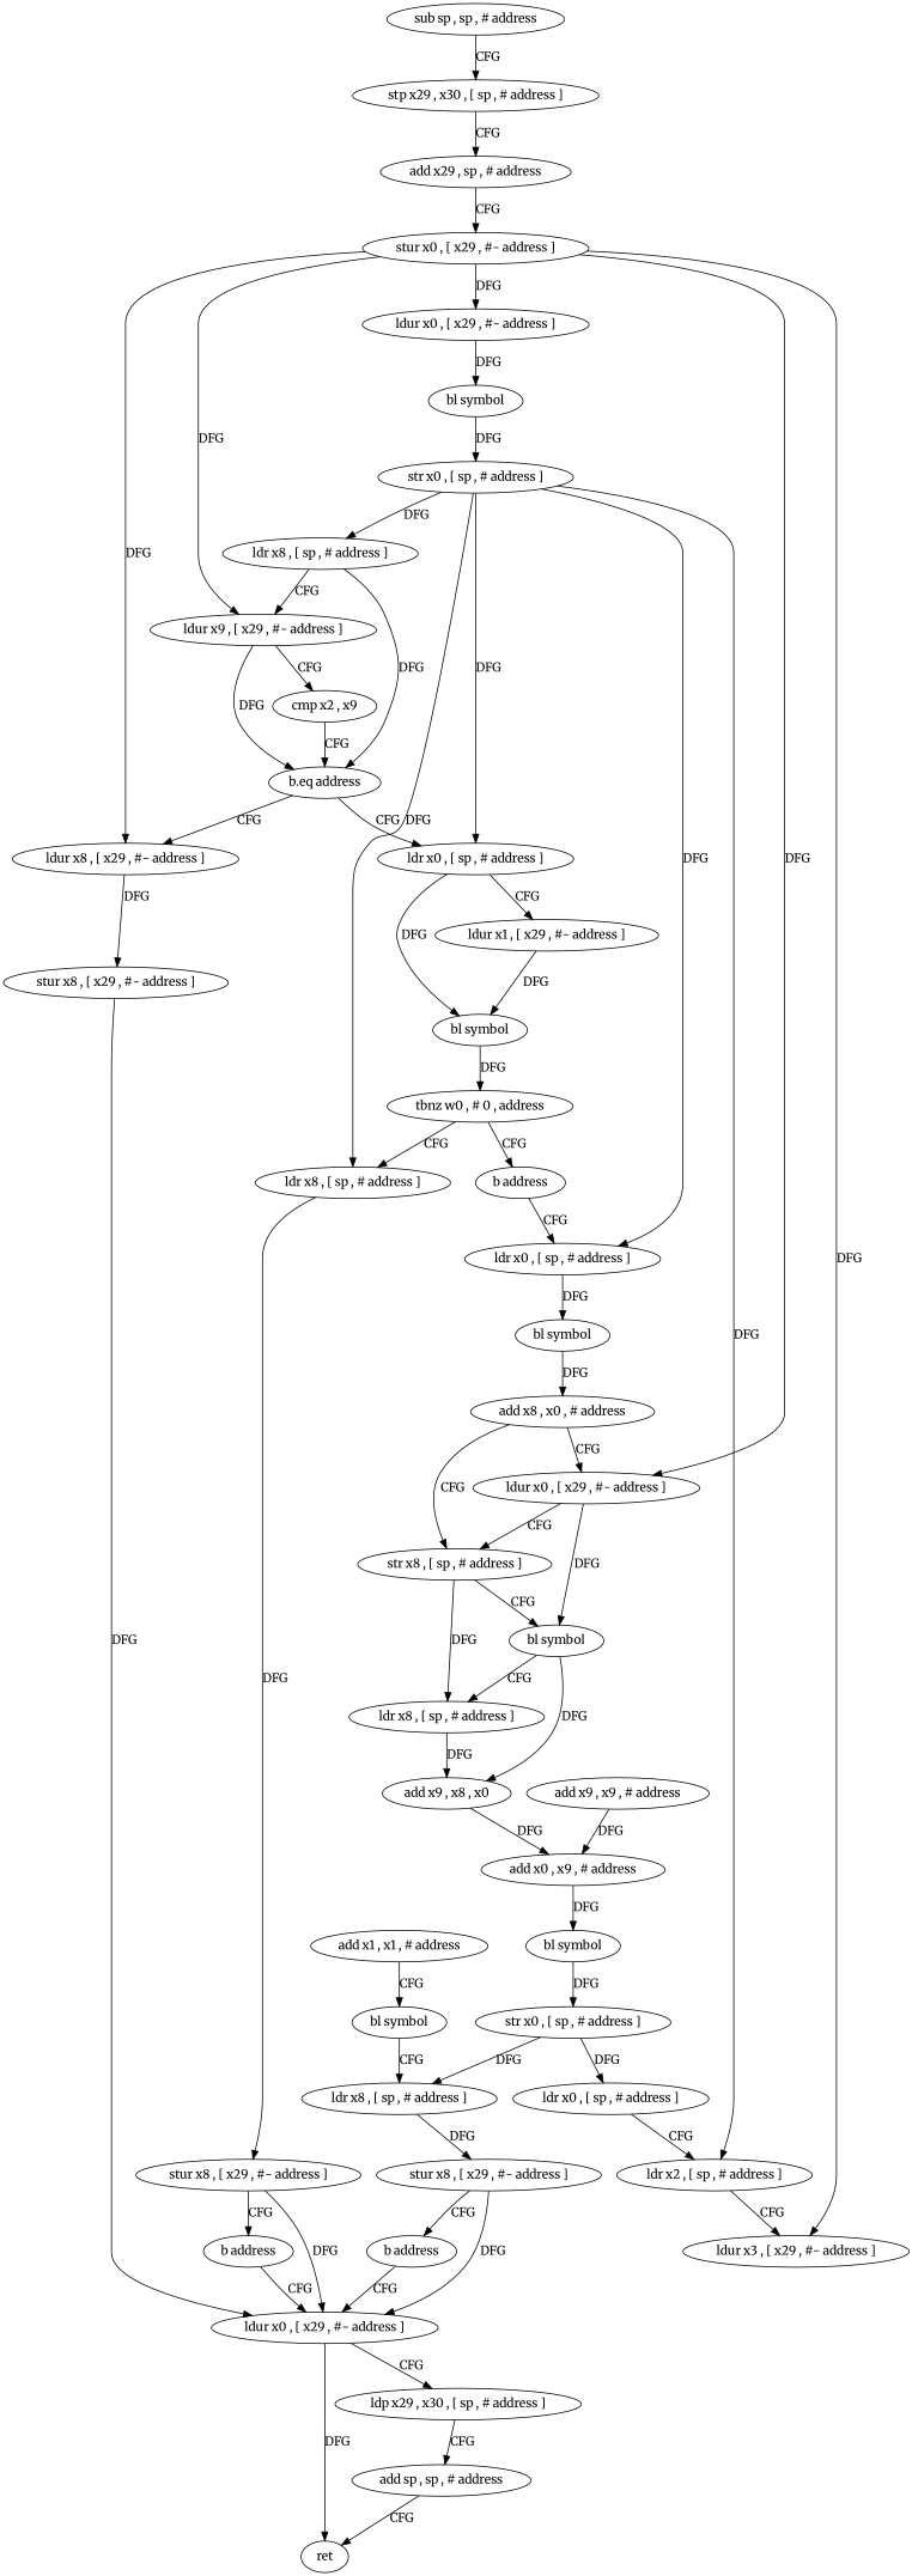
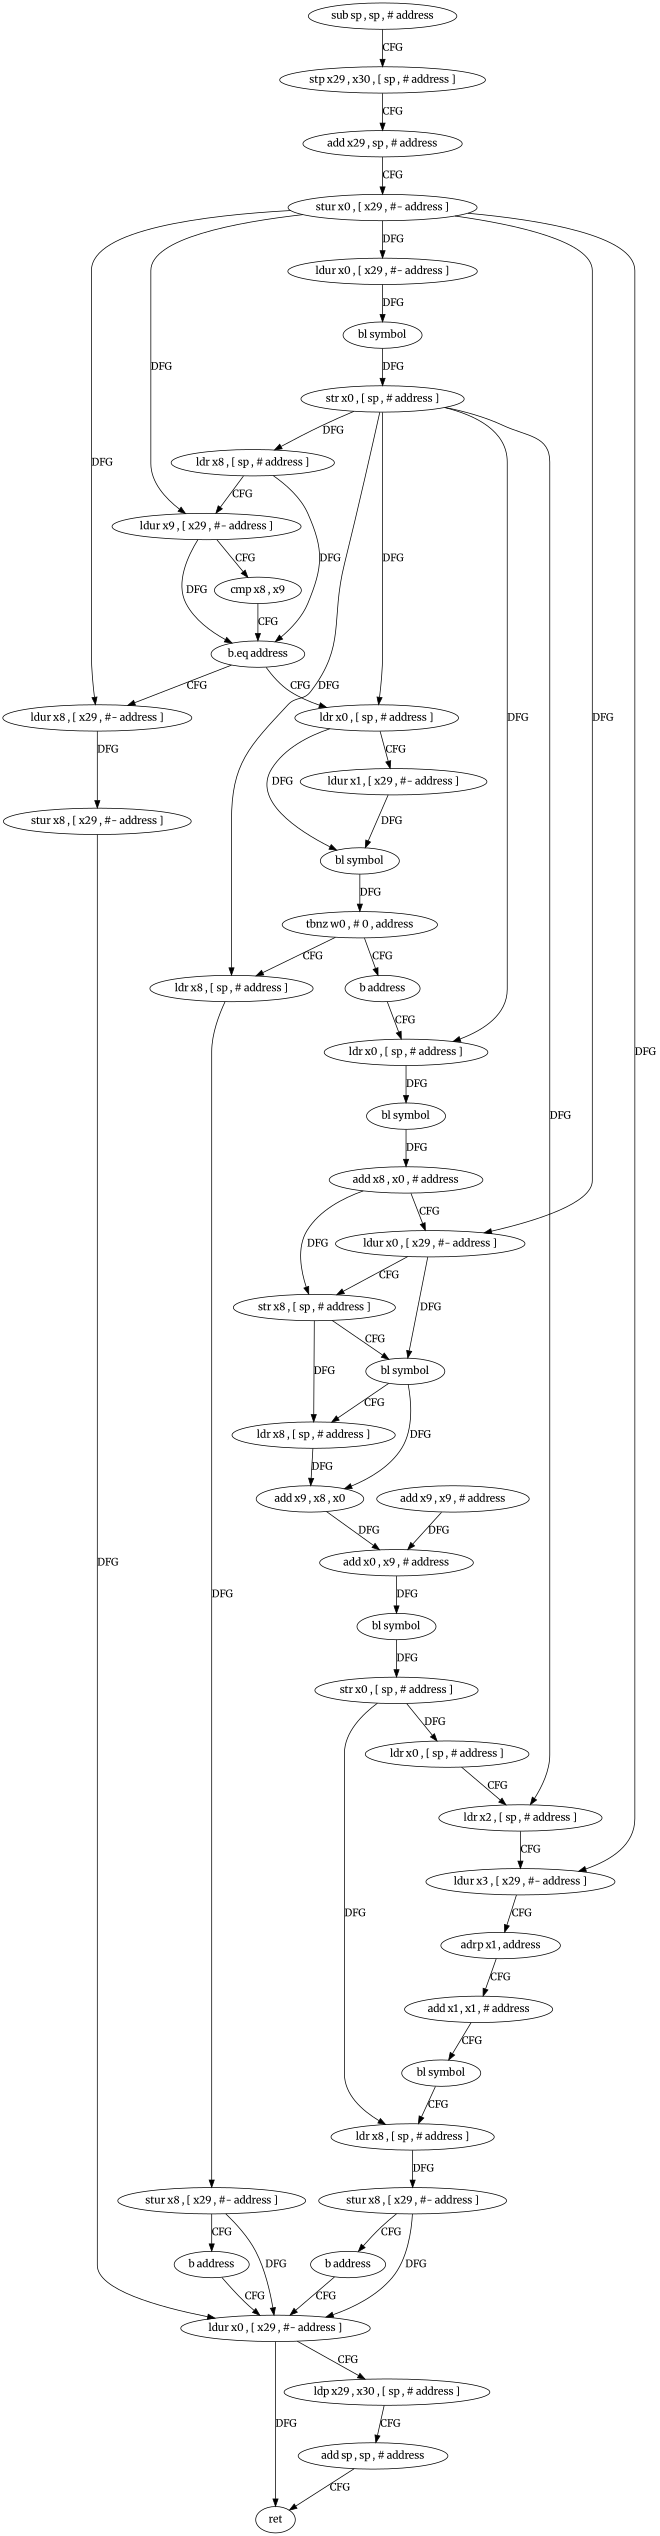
  digraph {
    fontname=Merriweather
    node [fontname=Merriweather]
    edge [fontname=Merriweather]
    n1 [label="sub sp , sp , # address"]
    n2 [label="stp x29 , x30 , [ sp , # address ]"]
    n3 [label="add x29 , sp , # address"]
    n4 [label="stur x0 , [ x29 , #- address ]"]
    n5 [label="ldur x0 , [ x29 , #- address ]"]
    n6 [label="ldur x9 , [ x29 , #- address ]"]
    n7 [label="ldur x8 , [ x29 , #- address ]"]
    n8 [label="ldur x0 , [ x29 , #- address ]"]
    n9 [label="ldur x3 , [ x29 , #- address ]"]
    n10 [label="bl symbol"]
    n11 [label="b.eq address"]
-   n12 [label="cmp x2 , x9"]
+   n12 [label="cmp x8 , x9"]
    n13 [label="stur x8 , [ x29 , #- address ]"]
    n14 [label="ldur x1 , [ x29 , #- address ]"]
    n15 [label="bl symbol"]
    n16 [label="str x8 , [ sp , # address ]"]
    n17 [label="bl symbol"]
+   n18 [label="adrp x1 , address"]
    n19 [label="str x0 , [ sp , # address ]"]
    n20 [label="ldr x8 , [ sp , # address ]"]
    n21 [label="ldr x0 , [ sp , # address ]"]
    n22 [label="ldr x8 , [ sp , # address ]"]
    n23 [label="ldr x0 , [ sp , # address ]"]
    n24 [label="ldr x2 , [ sp , # address ]"]
    n25 [label="stur x8 , [ x29 , #- address ]"]
    n26 [label="bl symbol"]
    n27 [label="ldur x0 , [ x29 , #- address ]"]
    n28 [label="tbnz w0 , # 0 , address"]
    n29 [label="ldp x29 , x30 , [ sp , # address ]"]
    n30 [label=ret]
    n31 [label="add sp , sp , # address"]
    n32 [label="b address"]
    n33 [label="b address"]
    n34 [label="add x8 , x0 , # address"]
    n35 [label="ldr x8 , [ sp , # address ]"]
    n36 [label="add x9 , x8 , x0"]
    n37 [label="add x0 , x9 , # address"]
    n38 [label="add x9 , x9 , # address"]
    n39 [label="bl symbol"]
    n40 [label="str x0 , [ sp , # address ]"]
    n41 [label="ldr x0 , [ sp , # address ]"]
    n42 [label="ldr x8 , [ sp , # address ]"]
    n43 [label="stur x8 , [ x29 , #- address ]"]
    n44 [label="add x1 , x1 , # address"]
    n45 [label="bl symbol"]
    n46 [label="b address"]
    n1 -> n2 [label=CFG]
    n2 -> n3 [label=CFG]
    n3 -> n4 [label=CFG]
    n4 -> n5 [label=DFG]
    n4 -> n6 [label=DFG]
    n4 -> n7 [label=DFG]
    n4 -> n8 [label=DFG]
    n4 -> n9 [label=DFG]
    n5 -> n10 [label=DFG]
    n6 -> n11 [label=DFG]
    n6 -> n12 [label=CFG]
    n7 -> n13 [label=DFG]
    n8 -> n16 [label=CFG]
    n8 -> n17 [label=DFG]
+   n9 -> n18 [label=CFG]
    n10 -> n19 [label=DFG]
    n11 -> n7 [label=CFG]
    n11 -> n21 [label=CFG]
    n12 -> n11 [label=CFG]
    n13 -> n27 [label=DFG]
    n14 -> n15 [label=DFG]
    n15 -> n28 [label=DFG]
    n16 -> n17 [label=CFG]
    n16 -> n35 [label=DFG]
    n17 -> n35 [label=CFG]
    n17 -> n36 [label=DFG]
+   n18 -> n44 [label=CFG]
    n19 -> n20 [label=DFG]
    n19 -> n21 [label=DFG]
    n19 -> n22 [label=DFG]
    n19 -> n23 [label=DFG]
    n19 -> n24 [label=DFG]
    n20 -> n6 [label=CFG]
    n20 -> n11 [label=DFG]
    n21 -> n14 [label=CFG]
    n21 -> n15 [label=DFG]
    n22 -> n25 [label=DFG]
    n23 -> n26 [label=DFG]
    n24 -> n9 [label=CFG]
    n25 -> n27 [label=DFG]
    n25 -> n33 [label=CFG]
    n26 -> n34 [label=DFG]
    n27 -> n29 [label=CFG]
    n27 -> n30 [label=DFG]
    n28 -> n22 [label=CFG]
    n28 -> n32 [label=CFG]
    n29 -> n31 [label=CFG]
    n31 -> n30 [label=CFG]
    n32 -> n23 [label=CFG]
    n33 -> n27 [label=CFG]
    n34 -> n8 [label=CFG]
-   n34 -> n16 [label=CFG]
+   n34 -> n16 [label=DFG]
    n35 -> n36 [label=DFG]
    n36 -> n37 [label=DFG]
    n37 -> n39 [label=DFG]
    n38 -> n37 [label=DFG]
    n39 -> n40 [label=DFG]
    n40 -> n41 [label=DFG]
    n40 -> n42 [label=DFG]
    n41 -> n24 [label=CFG]
    n42 -> n43 [label=DFG]
    n43 -> n27 [label=DFG]
    n43 -> n46 [label=CFG]
    n44 -> n45 [label=CFG]
    n45 -> n42 [label=CFG]
    n46 -> n27 [label=CFG]
  }
